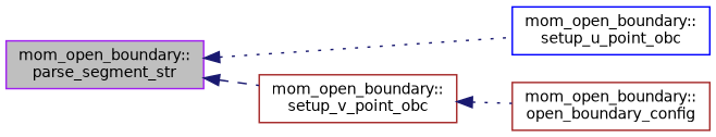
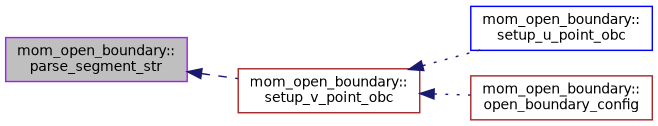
  digraph {
    rankdir=LR
    node [color=brown fillcolor=white fontname=Helvetica fontsize=10 shape=record style=filled]
    edge [color=midnightblue dir=back fontname=Helvetica fontsize=10 labelfontname=Helvetica labelfontsize=10 style=dotted]
    n1 [color=purple fillcolor=grey75 fontcolor=black height=0.2 label="mom_open_boundary::\lparse_segment_str" width=0.4]
    n2 [color=blue height=0.2 label="mom_open_boundary::\lsetup_u_point_obc" width=0.4]
    n3 [height=0.2 label="mom_open_boundary::\lsetup_v_point_obc" width=0.4]
    n4 [height=0.2 label="mom_open_boundary::\lopen_boundary_config" width=0.4]
-   n1 -> n2
+   n3 -> n2
    n1 -> n3 [style=dashed]
    n3 -> n4
  }
